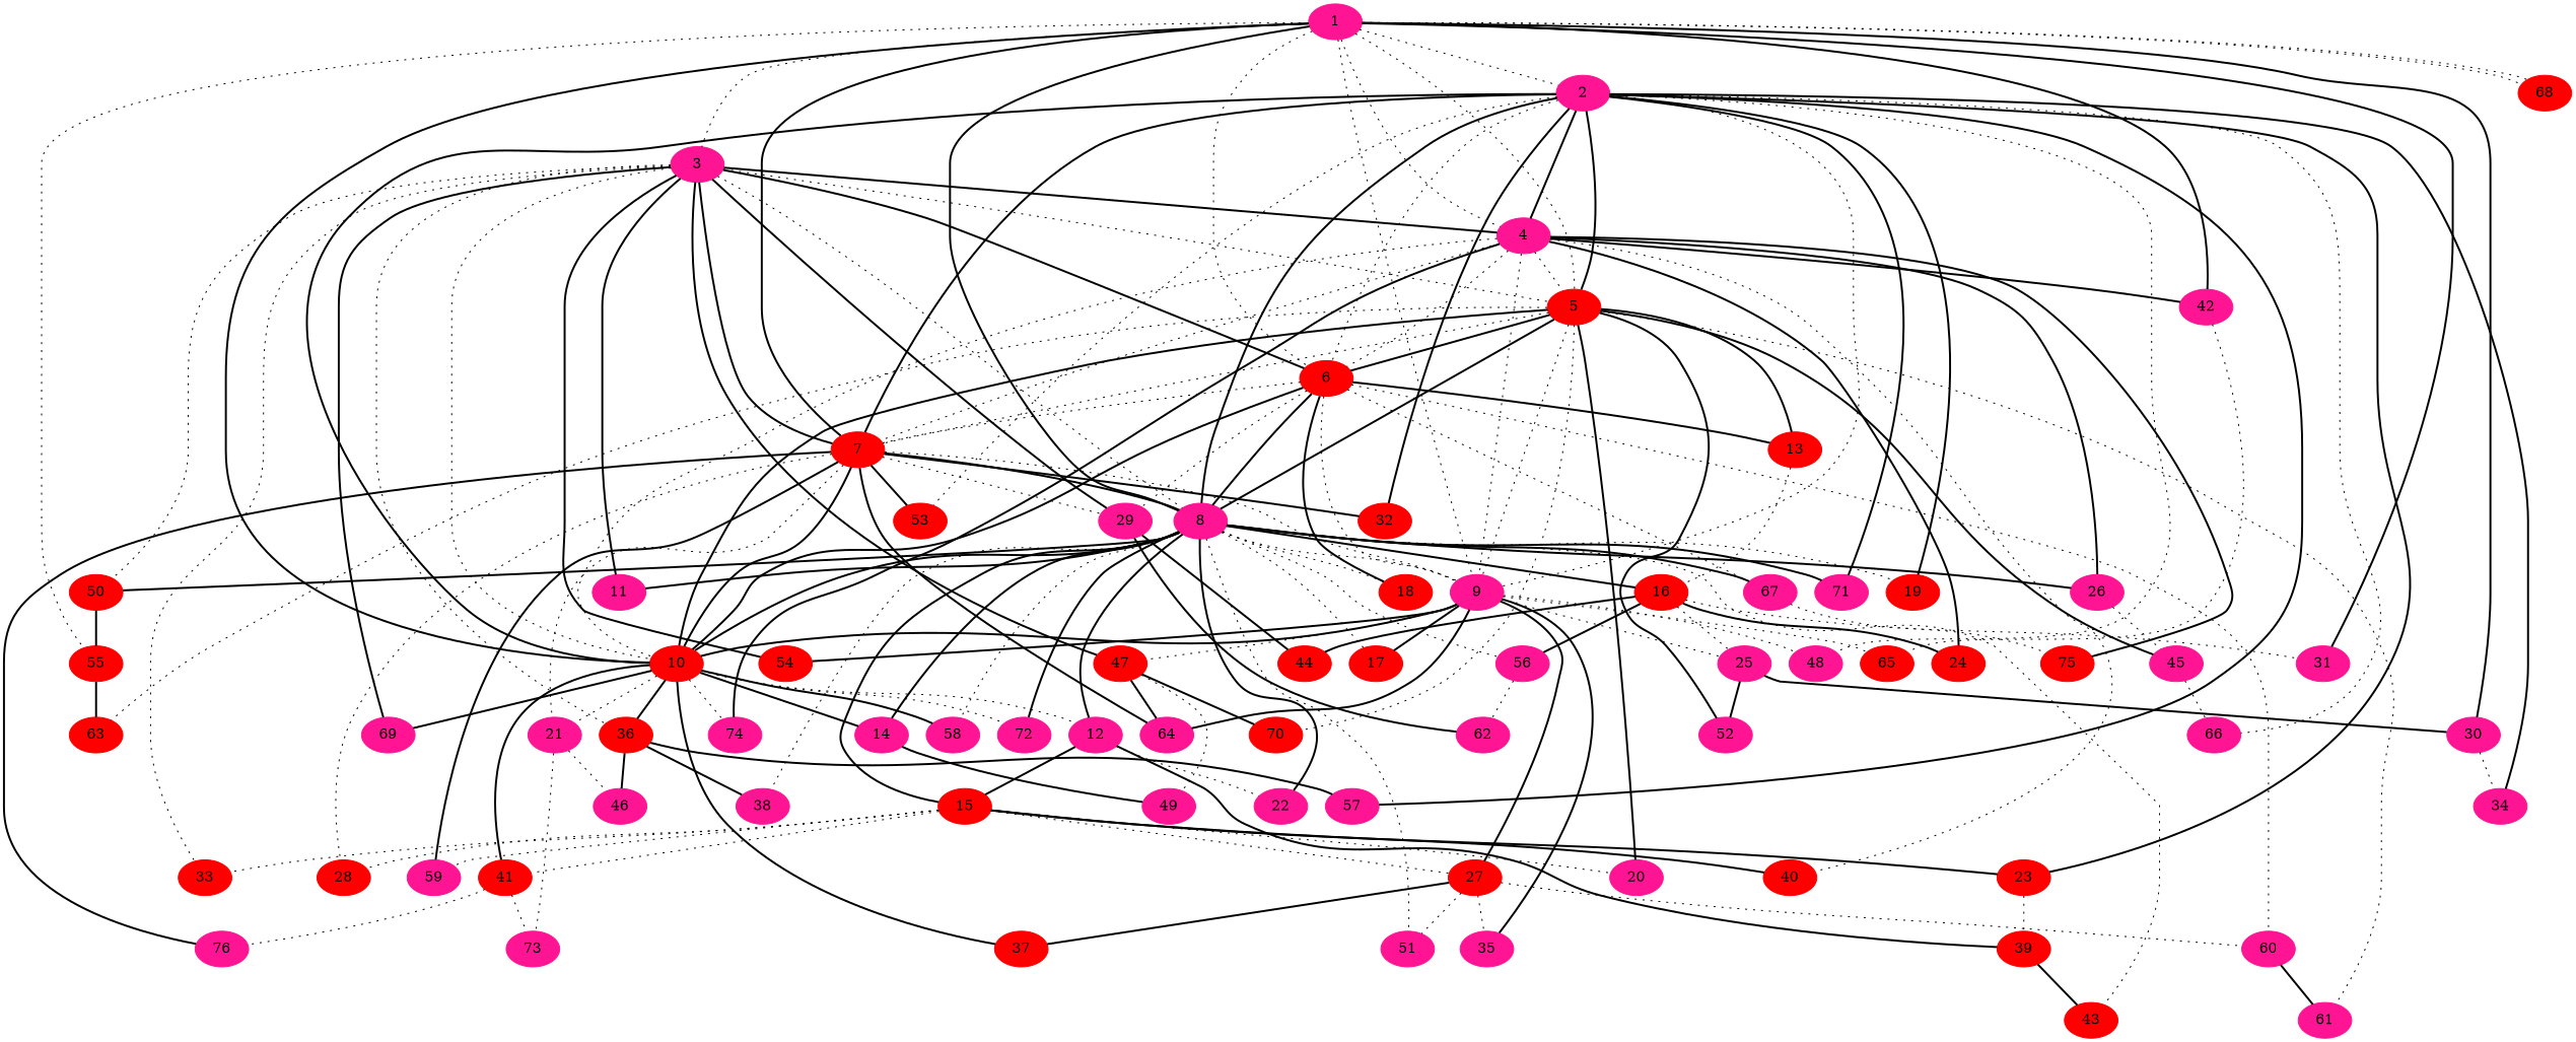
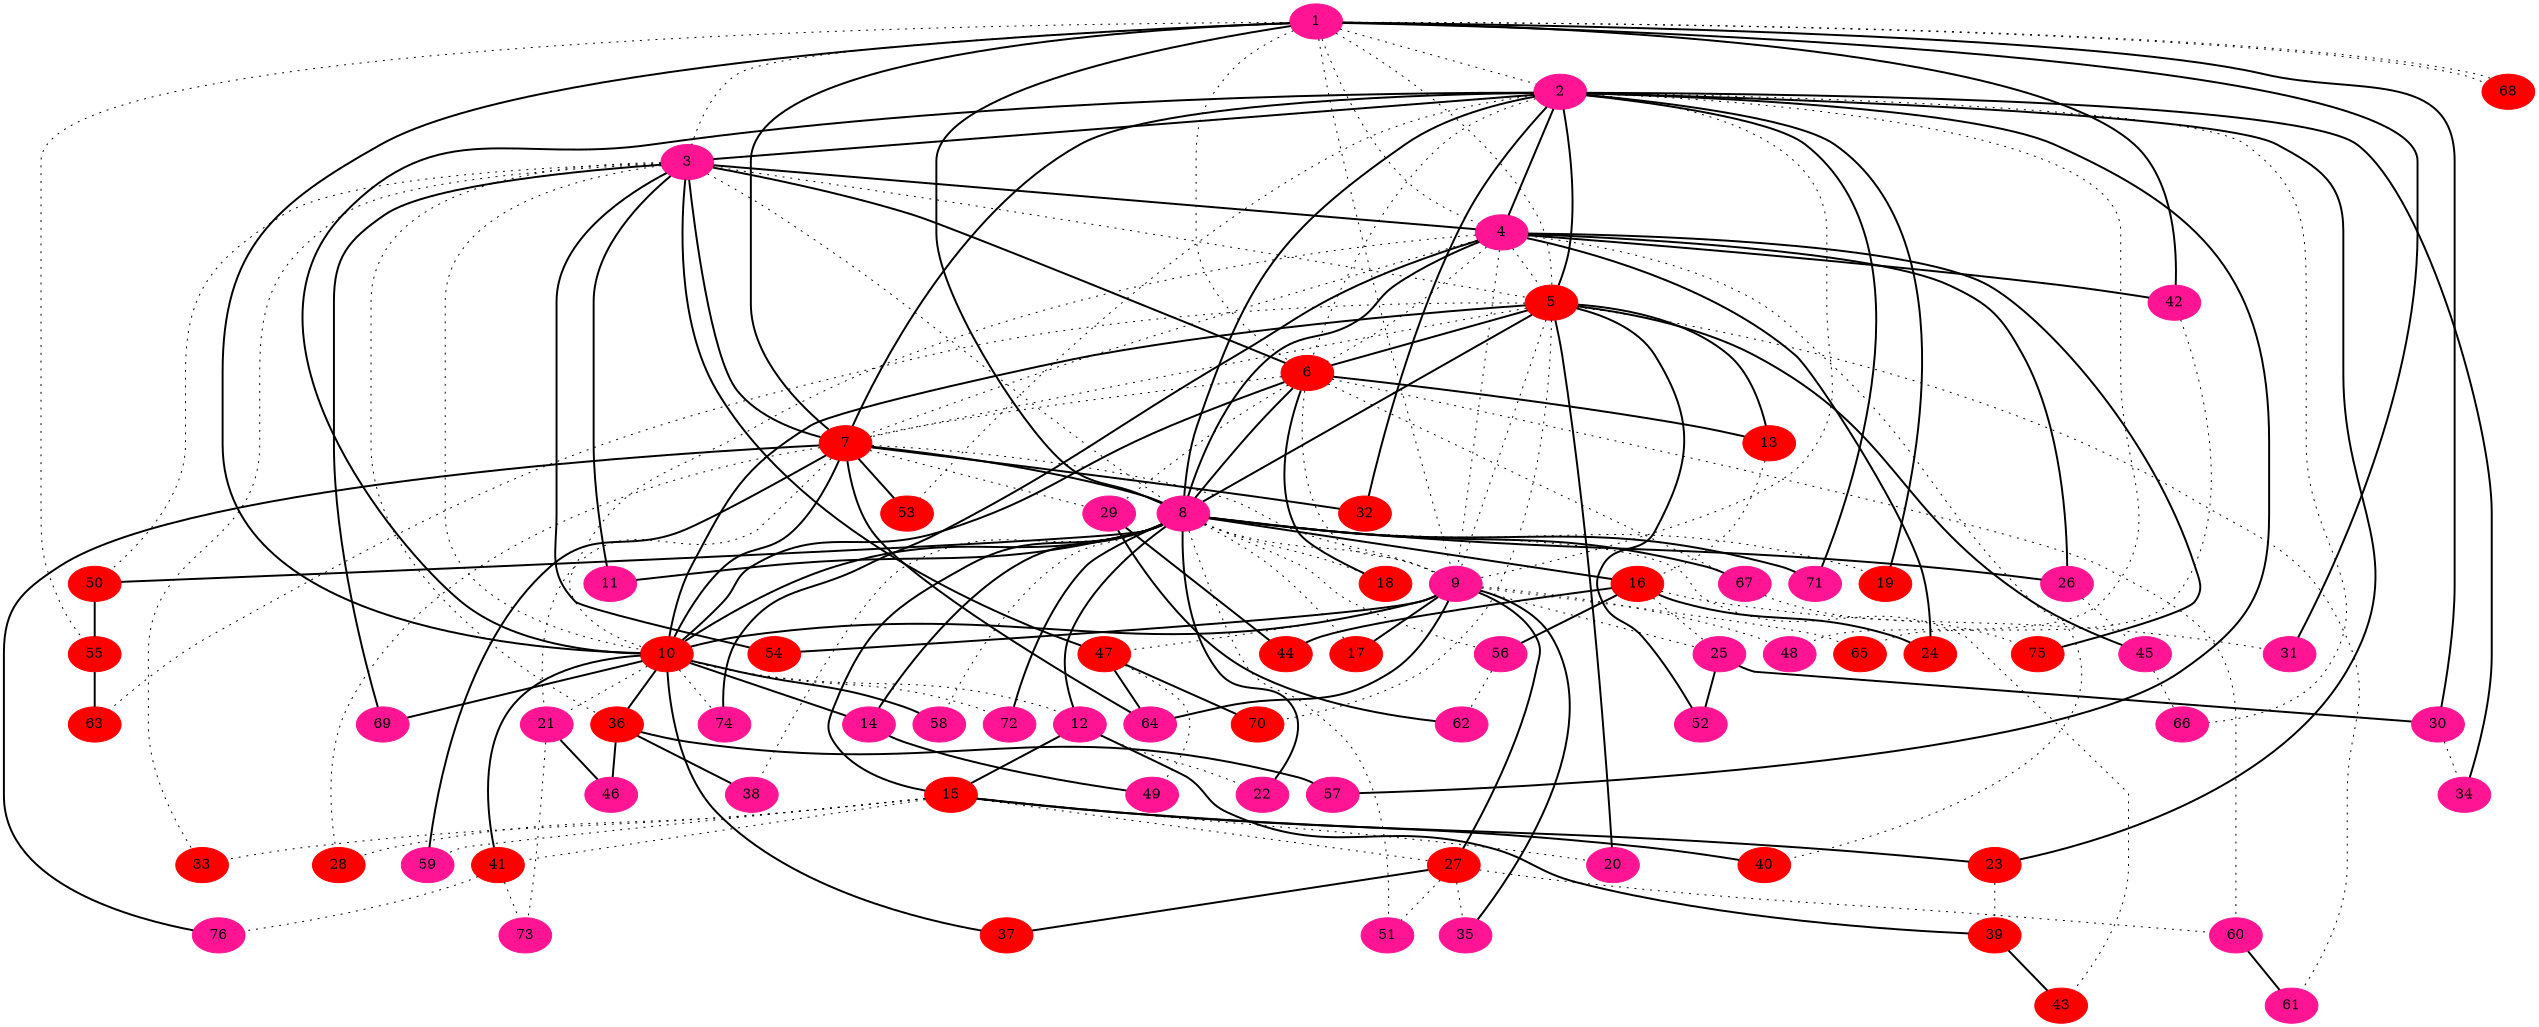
  graph {
    node [color=deeppink style=filled]
    edge [style=bold]
    1
    2
    3
    4
    5 [color=red]
    6 [color=red]
    7 [color=red]
    8
    9
    10 [color=red]
    30
    31
    42
    55 [color=red]
    68 [color=red]
    19 [color=red]
    23 [color=red]
    32 [color=red]
    34
    48
    53 [color=red]
    57
    66
    71
    11
    33 [color=red]
    36 [color=red]
    47 [color=red]
    50 [color=red]
    54 [color=red]
    69
    24 [color=red]
    26
    40 [color=red]
    74
    75 [color=red]
    13 [color=red]
    20
    45
    52
    61
    63 [color=red]
    70 [color=red]
    18 [color=red]
    29
    60
    67
    21
    28 [color=red]
    59
    64
    76
    12
    14
    15 [color=red]
    16 [color=red]
    17 [color=red]
    22
    38
    43 [color=red]
    51
    56
    58
    72
    25
    27 [color=red]
    35
    65 [color=red]
    37 [color=red]
    41 [color=red]
    39 [color=red]
    46
    49
    44 [color=red]
    62
    73
    1 -- 2 [style=dotted]
    1 -- 3 [style=dotted]
    1 -- 4 [style=dotted]
    1 -- 5 [style=dotted]
    1 -- 6 [style=dotted]
    1 -- 7
    1 -- 8
    1 -- 9 [style=dotted]
    1 -- 10
    1 -- 30
    1 -- 31
    1 -- 42
    1 -- 55 [style=dotted]
    1 -- 68 [style=dotted]
    1 -- 68 [style=dotted]
-   29 -- 3
+   2 -- 3
    2 -- 4
    2 -- 5
    2 -- 6 [style=dotted]
    2 -- 7
    2 -- 8
    2 -- 9 [style=dotted]
    2 -- 10
    2 -- 19
    2 -- 23
    2 -- 32
    2 -- 34
    2 -- 48 [style=dotted]
    2 -- 53 [style=dotted]
    2 -- 57
    2 -- 66 [style=dotted]
    2 -- 71
    3 -- 4
    3 -- 5 [style=dotted]
    3 -- 6
    3 -- 7
    3 -- 8 [style=dotted]
    3 -- 10 [style=dotted]
    3 -- 11
    3 -- 33 [style=dotted]
    3 -- 36 [style=dotted]
    3 -- 47
    3 -- 50 [style=dotted]
    3 -- 54
    3 -- 69
    4 -- 5 [style=dotted]
    4 -- 6 [style=dotted]
    4 -- 7 [style=dotted]
+   4 -- 8
    4 -- 9 [style=dotted]
    4 -- 10 [style=dotted]
    4 -- 42
    4 -- 24
    4 -- 26
    4 -- 40 [style=dotted]
    4 -- 74
    4 -- 75
    5 -- 6
    5 -- 7 [style=dotted]
    5 -- 8
    5 -- 9 [style=dotted]
    5 -- 10
    5 -- 13
    5 -- 20
    5 -- 45
    5 -- 52
    5 -- 61 [style=dotted]
    5 -- 63 [style=dotted]
    5 -- 70 [style=dotted]
    6 -- 7 [style=dotted]
    6 -- 8
    6 -- 9 [style=dotted]
    6 -- 10
    6 -- 13
    6 -- 18
    6 -- 29 [style=dotted]
    6 -- 60 [style=dotted]
    6 -- 67 [style=dotted]
    7 -- 8
    7 -- 9 [style=dotted]
    7 -- 10
    7 -- 32
    7 -- 53
    7 -- 29 [style=dotted]
    7 -- 21 [style=dotted]
    7 -- 28 [style=dotted]
    7 -- 59
    7 -- 64
    7 -- 76
    8 -- 9 [style=dotted]
    8 -- 10
    8 -- 19 [style=dotted]
    8 -- 71
    8 -- 11
    8 -- 50
    8 -- 26
    8 -- 18 [style=dotted]
    8 -- 67
    8 -- 12
    8 -- 14
    8 -- 15
    8 -- 16
    8 -- 17 [style=dotted]
    8 -- 22
    8 -- 38 [style=dotted]
    8 -- 43 [style=dotted]
    8 -- 51 [style=dotted]
    8 -- 56 [style=dotted]
    8 -- 58 [style=dotted]
    8 -- 72
    9 -- 10
    9 -- 48 [style=dotted]
    9 -- 47 [style=dotted]
    9 -- 54
    9 -- 17
    9 -- 25 [style=dotted]
    9 -- 27
    9 -- 35
    9 -- 65 [style=dotted]
    10 -- 36
    10 -- 69
    10 -- 74 [style=dotted]
    10 -- 21 [style=dotted]
    10 -- 12 [style=dotted]
    10 -- 14
    10 -- 58
    10 -- 72 [style=dotted]
    10 -- 37
    10 -- 41
    30 -- 34 [style=dotted]
    42 -- 65 [style=dotted]
    55 -- 63
    23 -- 39 [style=dotted]
    36 -- 57
    36 -- 38
    36 -- 46
    47 -- 70
    47 -- 64
    47 -- 49 [style=dotted]
    50 -- 55
    26 -- 45 [style=dotted]
    13 -- 16 [style=dotted]
    45 -- 66 [style=dotted]
    29 -- 44
    29 -- 62
    60 -- 61
    67 -- 75 [style=dotted]
-   21 -- 46 [style=dotted]
+   21 -- 46
    21 -- 73 [style=dotted]
    64 -- 9
    12 -- 15
    12 -- 22 [style=dotted]
    12 -- 39
    14 -- 49
    15 -- 23
    15 -- 33 [style=dotted]
    15 -- 40
    15 -- 20 [style=dotted]
    15 -- 28 [style=dotted]
    15 -- 59 [style=dotted]
    15 -- 27 [style=dotted]
    15 -- 41 [style=dotted]
    16 -- 31 [style=dotted]
    16 -- 24
    16 -- 56
    16 -- 25 [style=dotted]
    16 -- 44
    56 -- 62 [style=dotted]
    25 -- 30
    25 -- 52
    27 -- 60 [style=dotted]
    27 -- 51 [style=dotted]
    27 -- 35 [style=dotted]
    27 -- 37
    41 -- 76 [style=dotted]
    41 -- 73 [style=dotted]
    39 -- 43
  }
